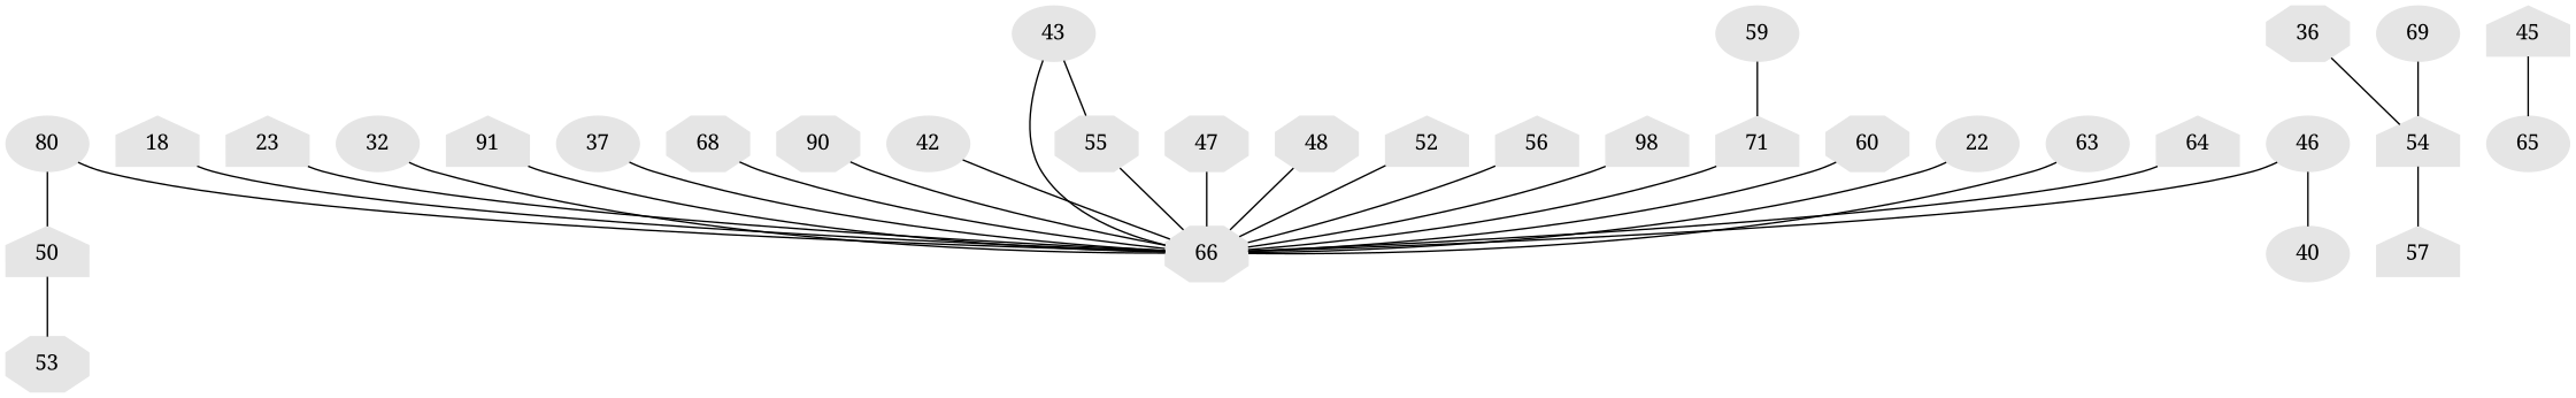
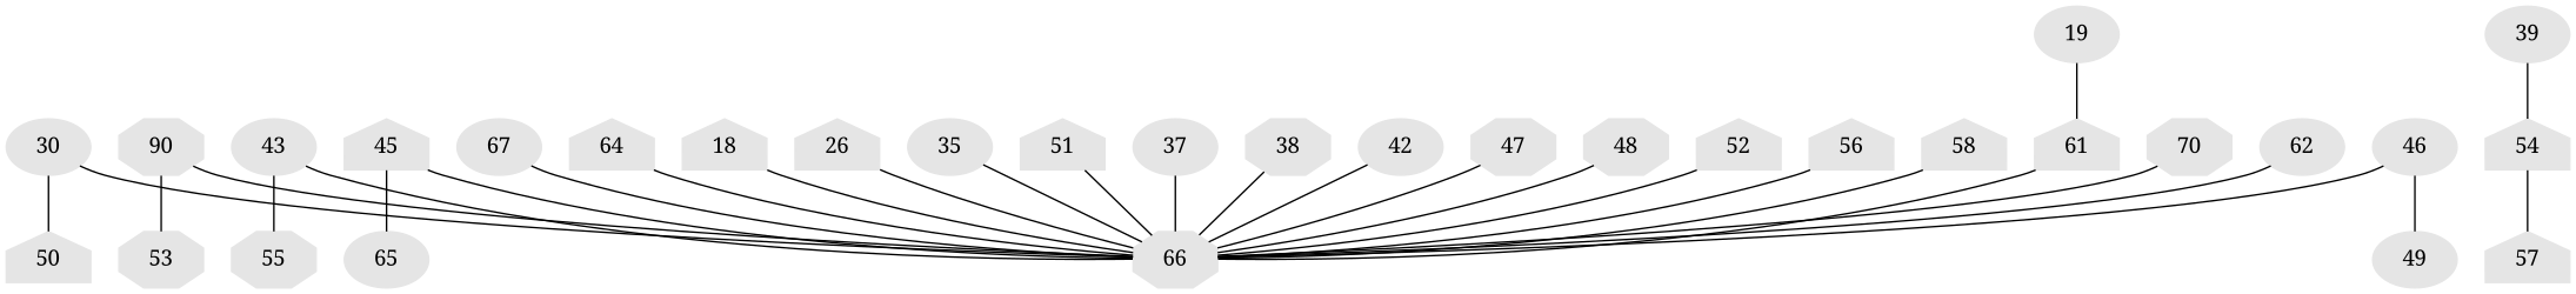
  graph {
    fontname="Noto Serif"
    node [color=gray90 fontname="Noto Serif" shape=house style=filled]
    edge [fontname="Noto Serif"]
    66 [shape=octagon super="+41+34+17"]
    18
-   23
-   30 [shape=ellipse super="+24" label=80]
+   23 [label=26]
+   30 [shape=ellipse super="+24"]
    50
-   32 [shape=ellipse]
-   36 [shape=octagon super="+25"]
+   32 [shape=ellipse label=35]
    54 [super="+14+20"]
-   51 [super="+26" label=91]
+   51 [super="+26"]
    57
    37 [shape=ellipse]
-   38 [shape=octagon label=68]
-   39 [shape=ellipse label=69]
+   38 [shape=octagon]
+   39 [shape=ellipse]
    n14 [label=90 shape=octagon]
    53 [shape=octagon]
    42 [shape=ellipse]
    43 [shape=ellipse super="+12+28"]
    55 [shape=octagon]
    45
    65 [shape=ellipse]
    46 [shape=ellipse]
-   49 [shape=ellipse label=40]
+   49 [shape=ellipse]
    47 [shape=octagon]
    48 [shape=octagon super="+27"]
    52
    56
-   58 [label=98]
-   61 [super="+35" label=71]
-   59 [shape=ellipse]
-   60 [shape=octagon]
-   62 [shape=ellipse label=22]
-   63 [shape=ellipse super="+44"]
+   58
+   61 [super="+35"]
+   59 [shape=ellipse label=19]
+   60 [shape=octagon label=70]
+   62 [shape=ellipse]
+   63 [shape=ellipse super="+44" label=67]
    64
    18 -- 66
    23 -- 66
    30 -- 66 [weight=4]
    30 -- 50
    32 -- 66
-   36 -- 54
    54 -- 57
    51 -- 66
    37 -- 66
    38 -- 66
    39 -- 54
    n14 -- 66
-   50 -- 53
+   n14 -- 53
    42 -- 66
    43 -- 66
    43 -- 55
-   55 -- 66
+   45 -- 66
    45 -- 65
    46 -- 66
    46 -- 49
    47 -- 66
    48 -- 66
    52 -- 66
    56 -- 66
    58 -- 66
    61 -- 66 [weight=4]
    59 -- 61
    60 -- 66
    62 -- 66
    63 -- 66 [weight=2]
    64 -- 66
  }
